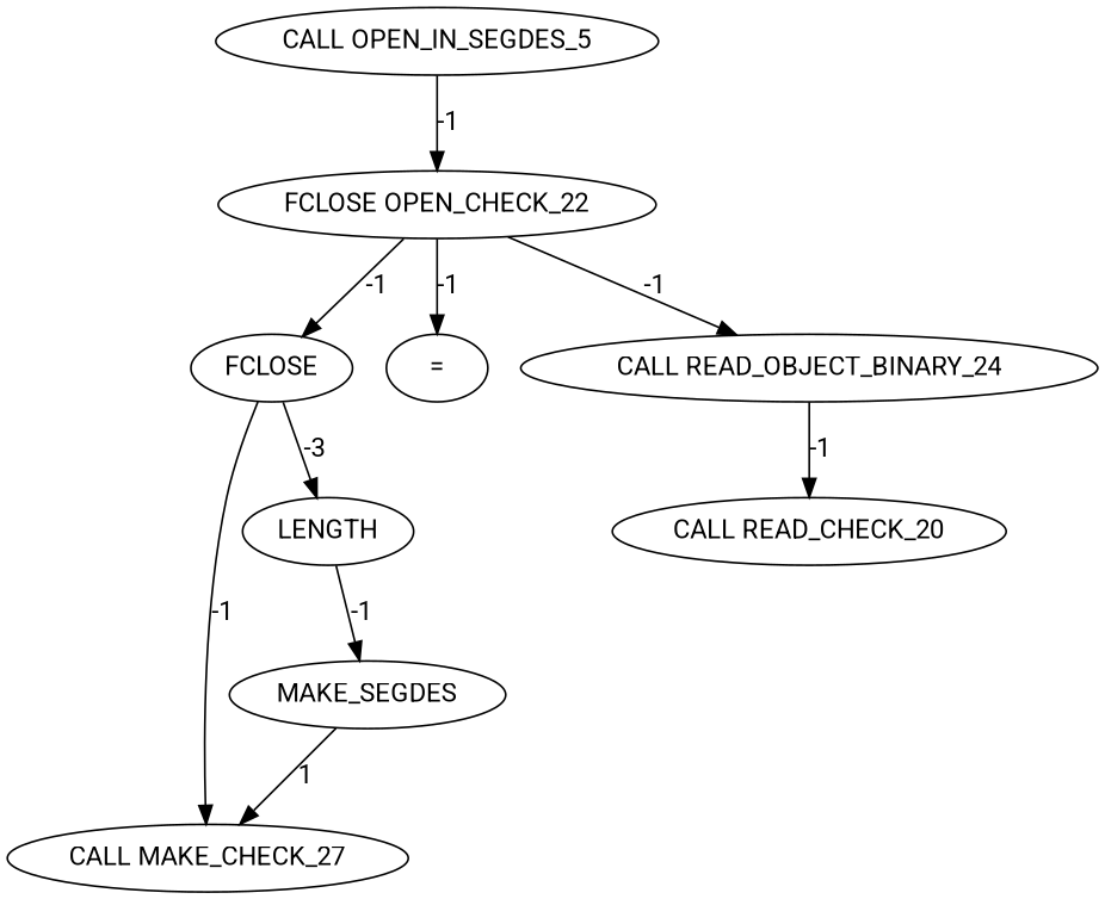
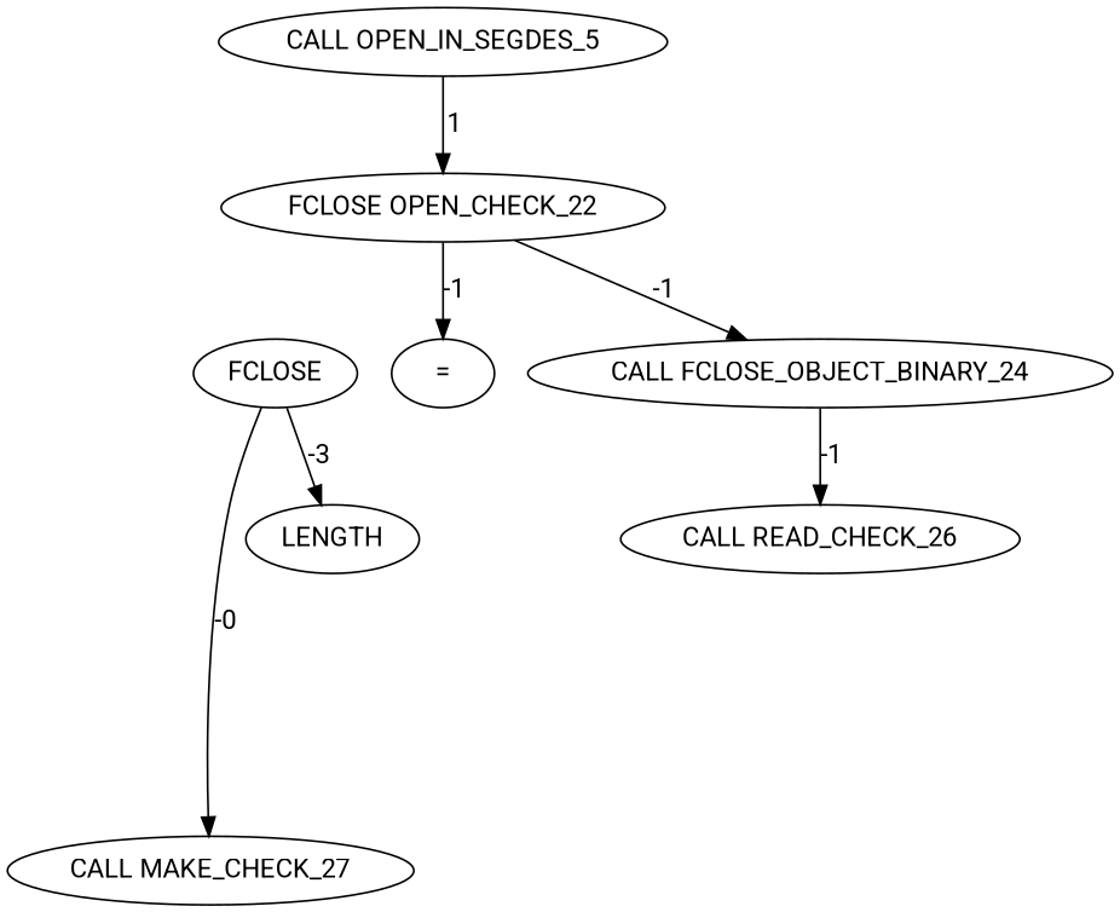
  digraph {
    fontname=Roboto
    node [cost=0 fontname=Roboto]
    edge [cost=-1 fontname=Roboto]
    n1 [label=FCLOSE]
    n2 [label="CALL MAKE_CHECK_27"]
    n3 [label=LENGTH]
-   n4 [cost=86 label=MAKE_SEGDES]
-   n5 [label="CALL READ_CHECK_20"]
+   n5 [label="CALL READ_CHECK_26"]
    n6 [cost=1204 label="="]
    n7 [label="CALL OPEN_IN_SEGDES_5"]
    n8 [label="FCLOSE OPEN_CHECK_22"]
-   n9 [label="CALL READ_OBJECT_BINARY_24"]
-   n1 -> n2 [label=-1]
+   n9 [label="CALL FCLOSE_OBJECT_BINARY_24"]
+   n1 -> n2 [label=-0]
    n1 -> n3 [label=-3]
-   n3 -> n4 [label=-1]
-   n4 -> n2 [cost=1 label=1]
-   n7 -> n8 [label=-1]
-   n8 -> n1 [label=-1]
+   n7 -> n8 [label=1]
    n8 -> n6 [label=-1]
    n8 -> n9 [label=-1]
    n9 -> n5 [label=-1]
  }
